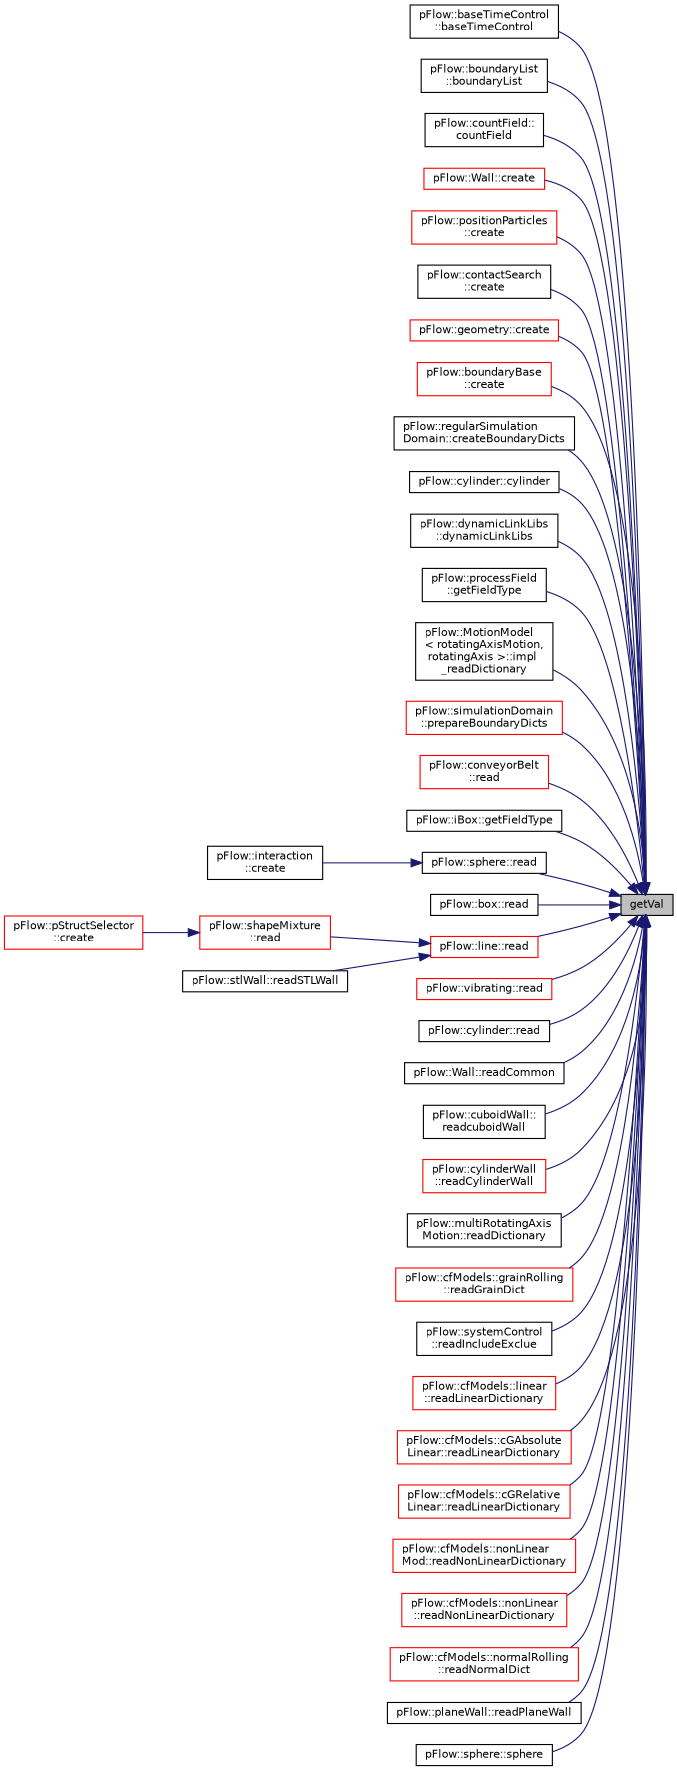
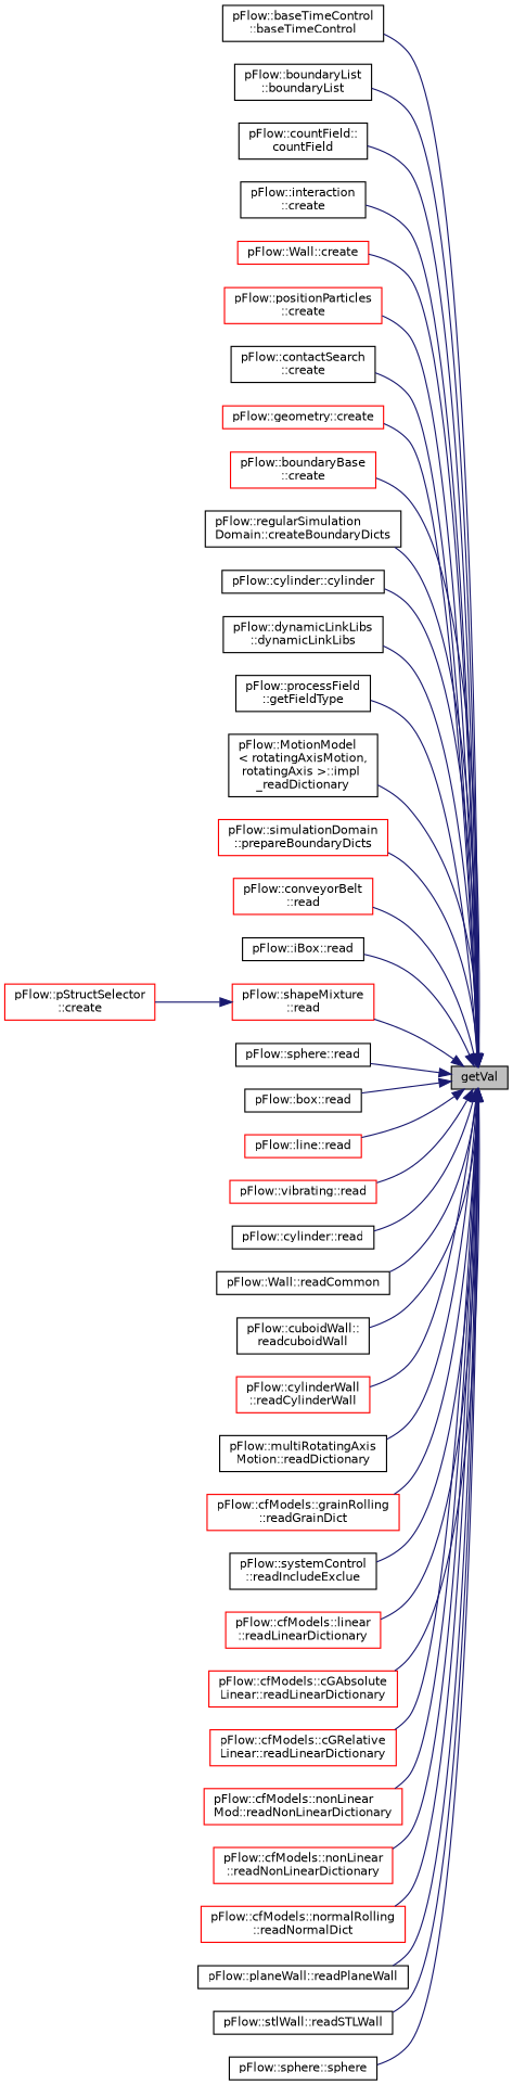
  digraph {
    rankdir=RL
    node [color=black fillcolor=white fontname=Helvetica fontsize=10 shape=record style=filled]
    edge [color=midnightblue dir=back fontname=Helvetica fontsize=10 labelfontname=Helvetica labelfontsize=10 style=solid]
    n1 [fillcolor=grey75 fontcolor=black height=0.2 label=getVal width=0.4]
    n2 [height=0.2 label="pFlow::baseTimeControl\l::baseTimeControl" width=0.4]
    n3 [height=0.2 label="pFlow::boundaryList\l::boundaryList" width=0.4]
    n4 [height=0.2 label="pFlow::countField::\lcountField" width=0.4]
    n5 [height=0.2 label="pFlow::interaction\l::create" width=0.4]
    n6 [color=red height=0.2 label="pFlow::Wall::create" width=0.4]
    n7 [color=red height=0.2 label="pFlow::positionParticles\l::create" width=0.4]
    n8 [height=0.2 label="pFlow::contactSearch\l::create" width=0.4]
    n9 [color=red height=0.2 label="pFlow::geometry::create" width=0.4]
    n10 [color=red height=0.2 label="pFlow::boundaryBase\l::create" width=0.4]
    n11 [height=0.2 label="pFlow::regularSimulation\lDomain::createBoundaryDicts" width=0.4]
    n12 [height=0.2 label="pFlow::cylinder::cylinder" width=0.4]
    n13 [height=0.2 label="pFlow::dynamicLinkLibs\l::dynamicLinkLibs" width=0.4]
    n14 [height=0.2 label="pFlow::processField\l::getFieldType" width=0.4]
    n15 [height=0.2 label="pFlow::MotionModel\l\< rotatingAxisMotion,\l rotatingAxis \>::impl\l_readDictionary" width=0.4]
    n16 [color=red height=0.2 label="pFlow::simulationDomain\l::prepareBoundaryDicts" width=0.4]
    n17 [color=red height=0.2 label="pFlow::conveyorBelt\l::read" width=0.4]
-   n18 [height=0.2 label="pFlow::iBox::getFieldType" width=0.4]
+   n18 [height=0.2 label="pFlow::iBox::read" width=0.4]
    n19 [color=red height=0.2 label="pFlow::shapeMixture\l::read" width=0.4]
    n20 [height=0.2 label="pFlow::sphere::read" width=0.4]
    n21 [height=0.2 label="pFlow::box::read" width=0.4]
    n22 [color=red height=0.2 label="pFlow::line::read" width=0.4]
    n23 [color=red height=0.2 label="pFlow::vibrating::read" width=0.4]
    n24 [height=0.2 label="pFlow::cylinder::read" width=0.4]
    n25 [height=0.2 label="pFlow::Wall::readCommon" width=0.4]
    n26 [height=0.2 label="pFlow::cuboidWall::\lreadcuboidWall" width=0.4]
    n27 [color=red height=0.2 label="pFlow::cylinderWall\l::readCylinderWall" width=0.4]
    n28 [height=0.2 label="pFlow::multiRotatingAxis\lMotion::readDictionary" width=0.4]
    n29 [color=red height=0.2 label="pFlow::cfModels::grainRolling\l::readGrainDict" width=0.4]
    n30 [height=0.2 label="pFlow::systemControl\l::readIncludeExclue" width=0.4]
    n31 [color=red height=0.2 label="pFlow::cfModels::linear\l::readLinearDictionary" width=0.4]
    n32 [color=red height=0.2 label="pFlow::cfModels::cGAbsolute\lLinear::readLinearDictionary" width=0.4]
    n33 [color=red height=0.2 label="pFlow::cfModels::cGRelative\lLinear::readLinearDictionary" width=0.4]
    n34 [color=red height=0.2 label="pFlow::cfModels::nonLinear\lMod::readNonLinearDictionary" width=0.4]
    n35 [color=red height=0.2 label="pFlow::cfModels::nonLinear\l::readNonLinearDictionary" width=0.4]
    n36 [color=red height=0.2 label="pFlow::cfModels::normalRolling\l::readNormalDict" width=0.4]
    n37 [height=0.2 label="pFlow::planeWall::readPlaneWall" width=0.4]
    n38 [height=0.2 label="pFlow::stlWall::readSTLWall" width=0.4]
    n39 [height=0.2 label="pFlow::sphere::sphere" width=0.4]
    n40 [color=red height=0.2 label="pFlow::pStructSelector\l::create" width=0.4]
    n1 -> n2
    n1 -> n3
    n1 -> n4
-   n20 -> n5
+   n1 -> n5
    n1 -> n6
    n1 -> n7
    n1 -> n8
    n1 -> n9
    n1 -> n10
    n1 -> n11
    n1 -> n12
    n1 -> n13
    n1 -> n14
    n1 -> n15
    n1 -> n16
    n1 -> n17
    n1 -> n18
-   n22 -> n19
+   n1 -> n19
    n1 -> n20
    n1 -> n21
    n1 -> n22
    n1 -> n23
    n1 -> n24
    n1 -> n25
    n1 -> n26
    n1 -> n27
    n1 -> n28
    n1 -> n29
    n1 -> n30
    n1 -> n31
    n1 -> n32
    n1 -> n33
    n1 -> n34
    n1 -> n35
    n1 -> n36
    n1 -> n37
-   n22 -> n38
+   n1 -> n38
    n1 -> n39
    n19 -> n40
  }
